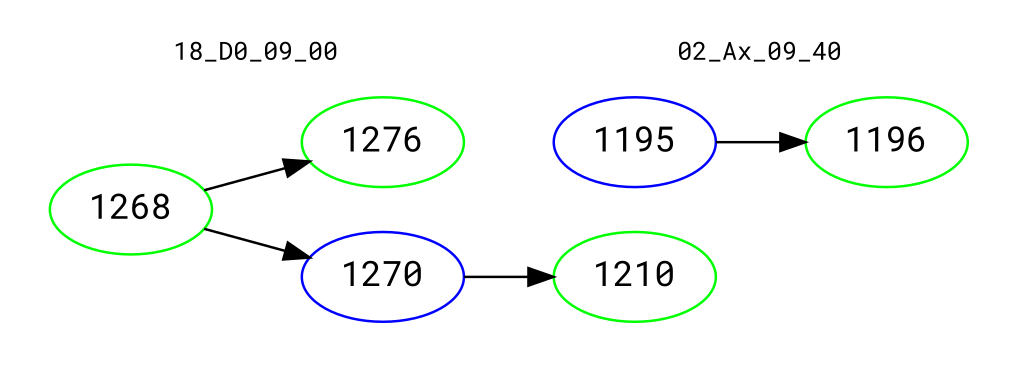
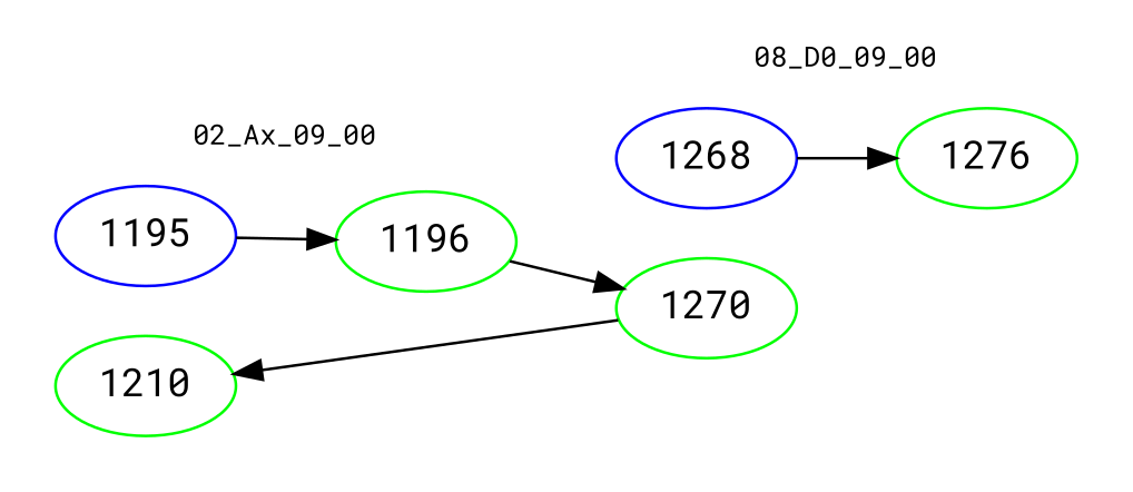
  digraph {
    fontname="Roboto Mono"
    rankdir=LR
    node [color=blue fontname="Roboto Mono"]
    edge [color=black fontname="Roboto Mono"]
    n1 [label=1195]
    n2 [color=green label=1196]
    n3 [color=green label=1210]
-   n4 [color=green label=1268]
-   n5 [label=1270]
+   n4 [label=1268]
+   n5 [color=green label=1270]
    n6 [color=green label=1276]
    subgraph cluster_1 {
      color=white
      fontsize=10
-     label="02_Ax_09_40"
+     label="02_Ax_09_00"
      n1
      n2
      n3
    }
    subgraph cluster_2 {
      color=white
      fontsize=10
-     label="18_D0_09_00"
+     label="08_D0_09_00"
      n4
      n5
      n6
    }
    n1 -> n2
-   n4 -> n5
+   n2 -> n5
    n4 -> n6
    n5 -> n3
  }
